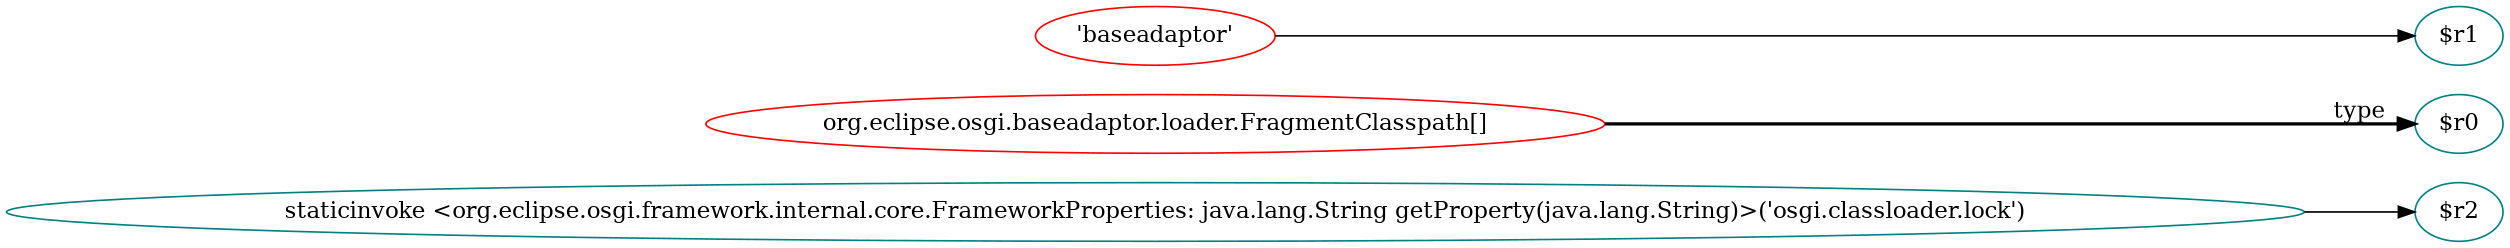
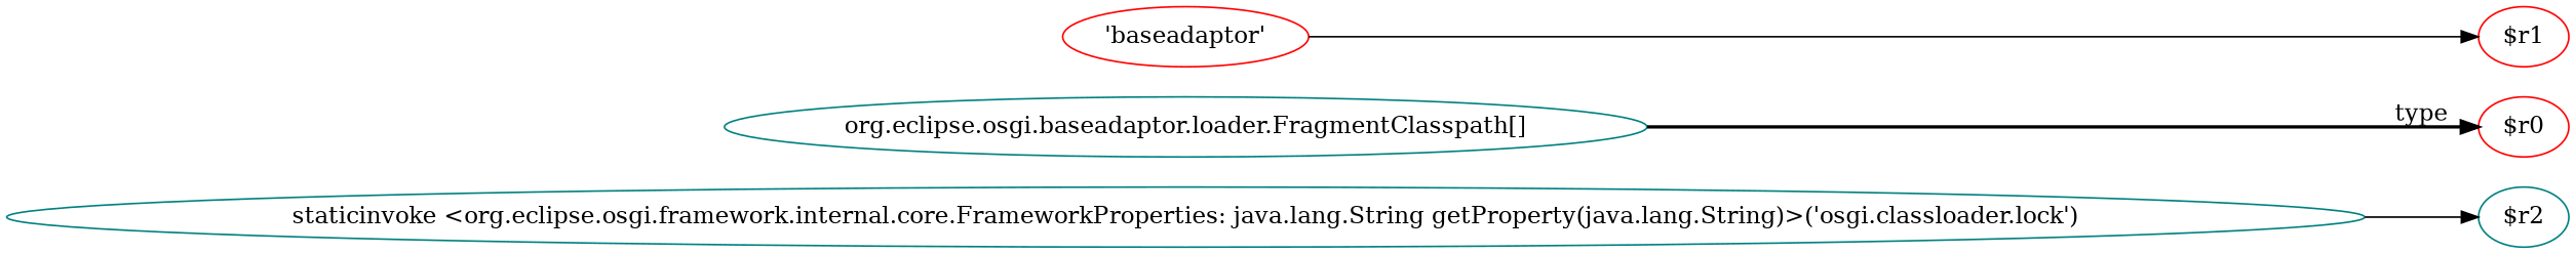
  digraph {
    rankdir=LR
    node [color=teal]
    edge [style=solid]
    n1 [label="staticinvoke <org.eclipse.osgi.framework.internal.core.FrameworkProperties: java.lang.String getProperty(java.lang.String)>('osgi.classloader.lock')"]
    n2 [label="$r2"]
-   n3 [color=red label="org.eclipse.osgi.baseadaptor.loader.FragmentClasspath[]"]
-   n4 [label="$r0"]
+   n3 [label="org.eclipse.osgi.baseadaptor.loader.FragmentClasspath[]"]
+   n4 [color=red label="$r0"]
    n5 [color=red label="'baseadaptor'"]
-   n6 [label="$r1"]
+   n6 [color=red label="$r1"]
    n1 -> n2
    n3 -> n4 [label=type style=bold]
    n5 -> n6
  }
